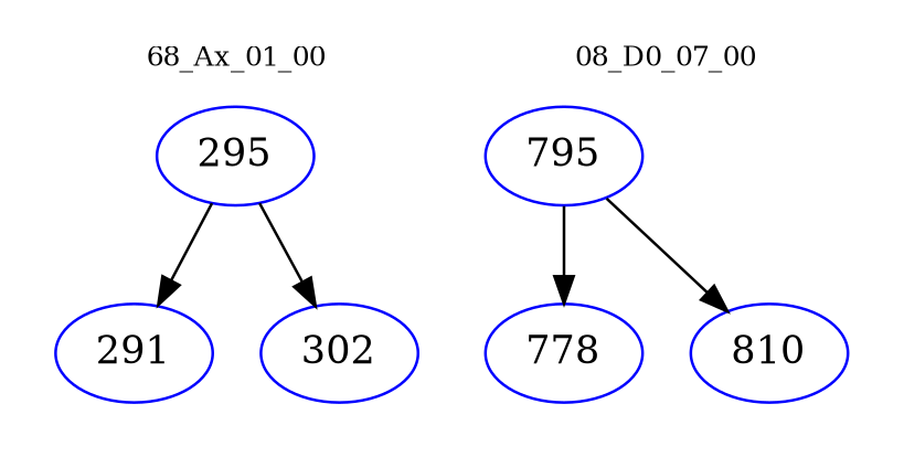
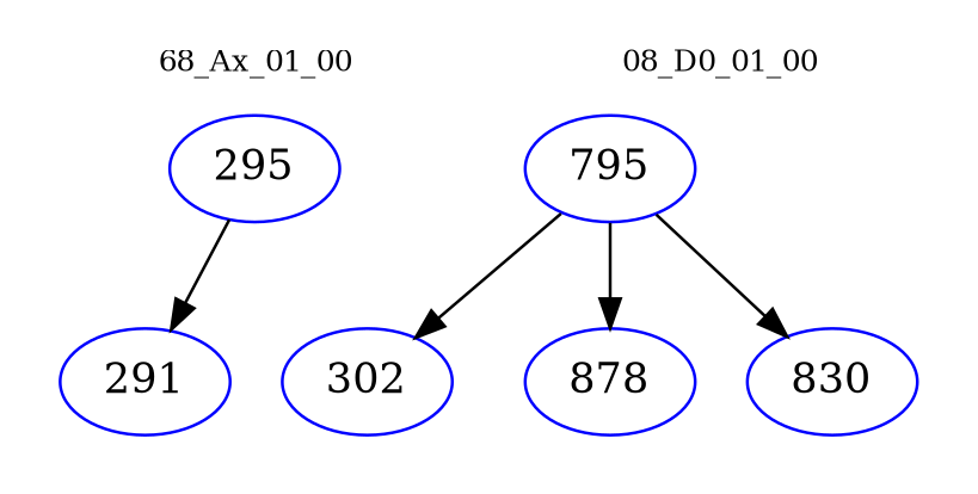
  digraph {
    node [color=blue]
    edge [color=black]
    n1 [label=295]
    n2 [label=291]
    n3 [label=302]
    n4 [label=795]
-   n5 [label=778]
-   n6 [label=810]
+   n5 [label=878]
+   n6 [label=830]
    subgraph cluster_1 {
      color=white
      fontsize=10
      label="68_Ax_01_00"
      n1
      n2
      n3
    }
    subgraph cluster_2 {
      color=white
      fontsize=10
-     label="08_D0_07_00"
+     label="08_D0_01_00"
      n4
      n5
      n6
    }
    n1 -> n2
-   n1 -> n3
+   n4 -> n3
    n4 -> n5
    n4 -> n6
  }
